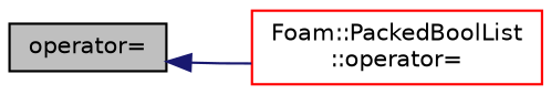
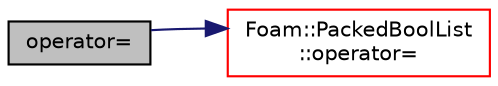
  digraph {
    rankdir=LR
    node [fontname=Helvetica fontsize=10 shape=record]
    n1 [color=black fillcolor=grey75 fontcolor=black height=0.2 label="operator=" style=filled width=0.4]
    n2 [color=red height=0.2 label="Foam::PackedBoolList\l::operator=" width=0.4]
-   n1 -> n2 [color=midnightblue dir=back fontname=Helvetica fontsize=10 labelfontname=Helvetica labelfontsize=10 style=solid]
+   n2 -> n1 [color=midnightblue dir=back fontname=Helvetica fontsize=10 labelfontname=Helvetica labelfontsize=10 style=solid]
  }
